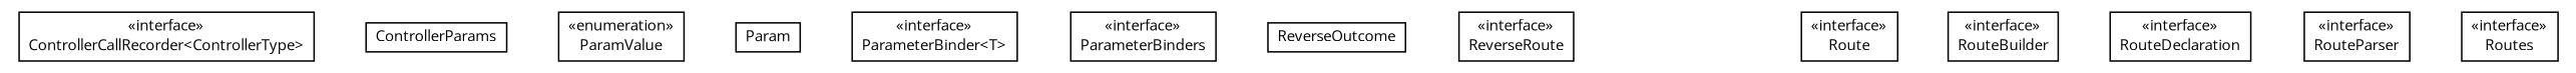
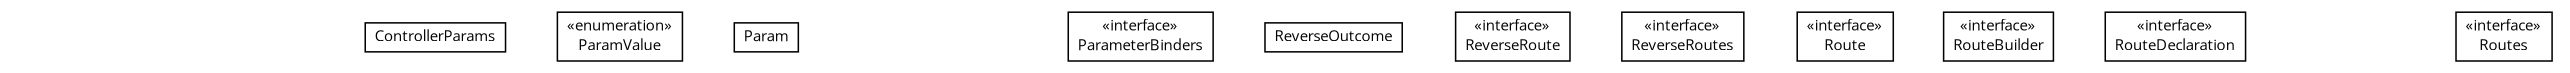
  digraph {
    nodesep=0.25
    ranksep=0.5
    fontname="Open Sans"
    node [fontcolor=black fontname="Open Sans" fontsize=10.0 shape=plaintext]
-   n1 [label=<<table title="org.qiweb.api.routes.ControllerCallRecorder" border="0" cellborder="1" cellspacing="0" cellpadding="2" port="p" href="./ControllerCallRecorder.html"> 		<tr><td><table border="0" cellspacing="0" cellpadding="1"> <tr><td align="center" balign="center"> &#171;interface&#187; </td></tr> <tr><td align="center" balign="center"> ControllerCallRecorder&lt;ControllerType&gt; </td></tr> 		</table></td></tr> 		</table>>]
    n2 [label=<<table title="org.qiweb.api.routes.ControllerParams" border="0" cellborder="1" cellspacing="0" cellpadding="2" port="p" href="./ControllerParams.html"> 		<tr><td><table border="0" cellspacing="0" cellpadding="1"> <tr><td align="center" balign="center"> ControllerParams </td></tr> 		</table></td></tr> 		</table>>]
    n3 [label=<<table title="org.qiweb.api.routes.ControllerParams.ParamValue" border="0" cellborder="1" cellspacing="0" cellpadding="2" port="p" href="./ControllerParams.ParamValue.html"> 		<tr><td><table border="0" cellspacing="0" cellpadding="1"> <tr><td align="center" balign="center"> &#171;enumeration&#187; </td></tr> <tr><td align="center" balign="center"> ParamValue </td></tr> 		</table></td></tr> 		</table>>]
    n4 [label=<<table title="org.qiweb.api.routes.ControllerParams.Param" border="0" cellborder="1" cellspacing="0" cellpadding="2" port="p" href="./ControllerParams.Param.html"> 		<tr><td><table border="0" cellspacing="0" cellpadding="1"> <tr><td align="center" balign="center"> Param </td></tr> 		</table></td></tr> 		</table>>]
-   n5 [label=<<table title="org.qiweb.api.routes.ParameterBinder" border="0" cellborder="1" cellspacing="0" cellpadding="2" port="p" href="./ParameterBinder.html"> 		<tr><td><table border="0" cellspacing="0" cellpadding="1"> <tr><td align="center" balign="center"> &#171;interface&#187; </td></tr> <tr><td align="center" balign="center"> ParameterBinder&lt;T&gt; </td></tr> 		</table></td></tr> 		</table>>]
    n6 [label=<<table title="org.qiweb.api.routes.ParameterBinders" border="0" cellborder="1" cellspacing="0" cellpadding="2" port="p" href="./ParameterBinders.html"> 		<tr><td><table border="0" cellspacing="0" cellpadding="1"> <tr><td align="center" balign="center"> &#171;interface&#187; </td></tr> <tr><td align="center" balign="center"> ParameterBinders </td></tr> 		</table></td></tr> 		</table>>]
    n7 [label=<<table title="org.qiweb.api.routes.ReverseOutcome" border="0" cellborder="1" cellspacing="0" cellpadding="2" port="p" href="./ReverseOutcome.html"> 		<tr><td><table border="0" cellspacing="0" cellpadding="1"> <tr><td align="center" balign="center"> ReverseOutcome </td></tr> 		</table></td></tr> 		</table>>]
    n8 [label=<<table title="org.qiweb.api.routes.ReverseRoute" border="0" cellborder="1" cellspacing="0" cellpadding="2" port="p" href="./ReverseRoute.html"> 		<tr><td><table border="0" cellspacing="0" cellpadding="1"> <tr><td align="center" balign="center"> &#171;interface&#187; </td></tr> <tr><td align="center" balign="center"> ReverseRoute </td></tr> 		</table></td></tr> 		</table>>]
+   n9 [label=<<table title="org.qiweb.api.routes.ReverseRoutes" border="0" cellborder="1" cellspacing="0" cellpadding="2" port="p" href="./ReverseRoutes.html"> 		<tr><td><table border="0" cellspacing="0" cellpadding="1"> <tr><td align="center" balign="center"> &#171;interface&#187; </td></tr> <tr><td align="center" balign="center"> ReverseRoutes </td></tr> 		</table></td></tr> 		</table>>]
    n10 [label=<<table title="org.qiweb.api.routes.Route" border="0" cellborder="1" cellspacing="0" cellpadding="2" port="p" href="./Route.html"> 		<tr><td><table border="0" cellspacing="0" cellpadding="1"> <tr><td align="center" balign="center"> &#171;interface&#187; </td></tr> <tr><td align="center" balign="center"> Route </td></tr> 		</table></td></tr> 		</table>>]
    n11 [label=<<table title="org.qiweb.api.routes.RouteBuilder" border="0" cellborder="1" cellspacing="0" cellpadding="2" port="p" href="./RouteBuilder.html"> 		<tr><td><table border="0" cellspacing="0" cellpadding="1"> <tr><td align="center" balign="center"> &#171;interface&#187; </td></tr> <tr><td align="center" balign="center"> RouteBuilder </td></tr> 		</table></td></tr> 		</table>>]
    n12 [label=<<table title="org.qiweb.api.routes.RouteBuilder.RouteDeclaration" border="0" cellborder="1" cellspacing="0" cellpadding="2" port="p" href="./RouteBuilder.RouteDeclaration.html"> 		<tr><td><table border="0" cellspacing="0" cellpadding="1"> <tr><td align="center" balign="center"> &#171;interface&#187; </td></tr> <tr><td align="center" balign="center"> RouteDeclaration </td></tr> 		</table></td></tr> 		</table>>]
-   n13 [label=<<table title="org.qiweb.api.routes.RouteBuilder.RouteParser" border="0" cellborder="1" cellspacing="0" cellpadding="2" port="p" href="./RouteBuilder.RouteParser.html"> 		<tr><td><table border="0" cellspacing="0" cellpadding="1"> <tr><td align="center" balign="center"> &#171;interface&#187; </td></tr> <tr><td align="center" balign="center"> RouteParser </td></tr> 		</table></td></tr> 		</table>>]
    n14 [label=<<table title="org.qiweb.api.routes.Routes" border="0" cellborder="1" cellspacing="0" cellpadding="2" port="p" href="./Routes.html"> 		<tr><td><table border="0" cellspacing="0" cellpadding="1"> <tr><td align="center" balign="center"> &#171;interface&#187; </td></tr> <tr><td align="center" balign="center"> Routes </td></tr> 		</table></td></tr> 		</table>>]
  }
